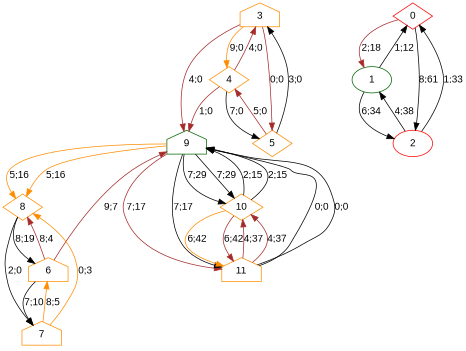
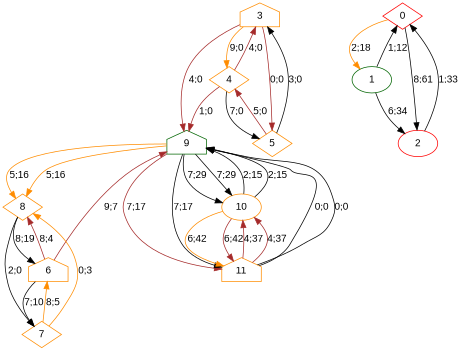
  digraph {
    fontname="Liberation Sans"
    node [color=darkorange fontname="Liberation Sans" shape=house]
    edge [color=black fontname="Liberation Sans"]
    9 [color=darkgreen]
    8 [shape=diamond]
-   10 [shape=diamond]
+   10 [shape=ellipse]
    11
    6
-   7
+   7 [shape=diamond]
    3
    4 [shape=diamond]
    5 [shape=diamond]
    0 [color=red shape=diamond]
    1 [color=darkgreen shape=ellipse]
    2 [color=red shape=ellipse]
    9 -> 8 [color=darkorange label="5;16"]
    9 -> 8 [color=darkorange label="5;16"]
    9 -> 10 [label="7;29"]
    9 -> 10 [label="7;29"]
    9 -> 11 [color=brown label="7;17"]
    9 -> 11 [label="7;17"]
    8 -> 6 [label="8;19"]
    8 -> 7 [label="2;0"]
    10 -> 9 [label="2;15"]
    10 -> 9 [label="2;15"]
    10 -> 11 [color=darkorange label="6;42"]
    10 -> 11 [color=brown label="6;42"]
    11 -> 9 [label="0;0"]
    11 -> 9 [label="0;0"]
    11 -> 10 [color=brown label="4;37"]
    11 -> 10 [color=brown label="4;37"]
    6 -> 9 [color=brown label="9;7"]
    6 -> 8 [color=brown label="8;4"]
    6 -> 7 [label="7;10"]
    7 -> 8 [color=darkorange label="0;3"]
    7 -> 6 [color=darkorange label="8;5"]
    3 -> 9 [color=brown label="4;0"]
    3 -> 4 [color=darkorange label="9;0"]
    3 -> 5 [color=brown label="0;0"]
    4 -> 9 [color=brown label="1;0"]
    4 -> 3 [color=brown label="4;0"]
    4 -> 5 [label="7;0"]
    5 -> 3 [label="3;0"]
    5 -> 4 [color=brown label="5;0"]
-   0 -> 1 [color=brown label="2;18"]
+   0 -> 1 [color=darkorange label="2;18"]
    0 -> 2 [label="8;61"]
    1 -> 0 [label="1;12"]
    1 -> 2 [label="6;34"]
    2 -> 0 [label="1;33"]
-   2 -> 1 [label="4;38"]
  }
